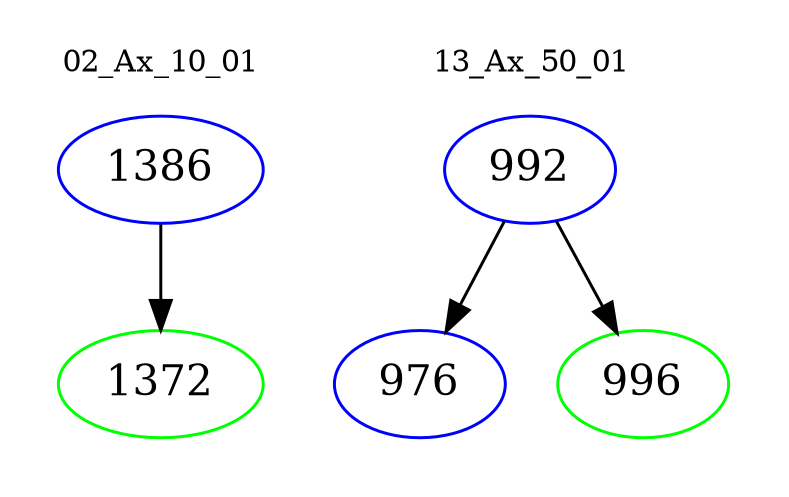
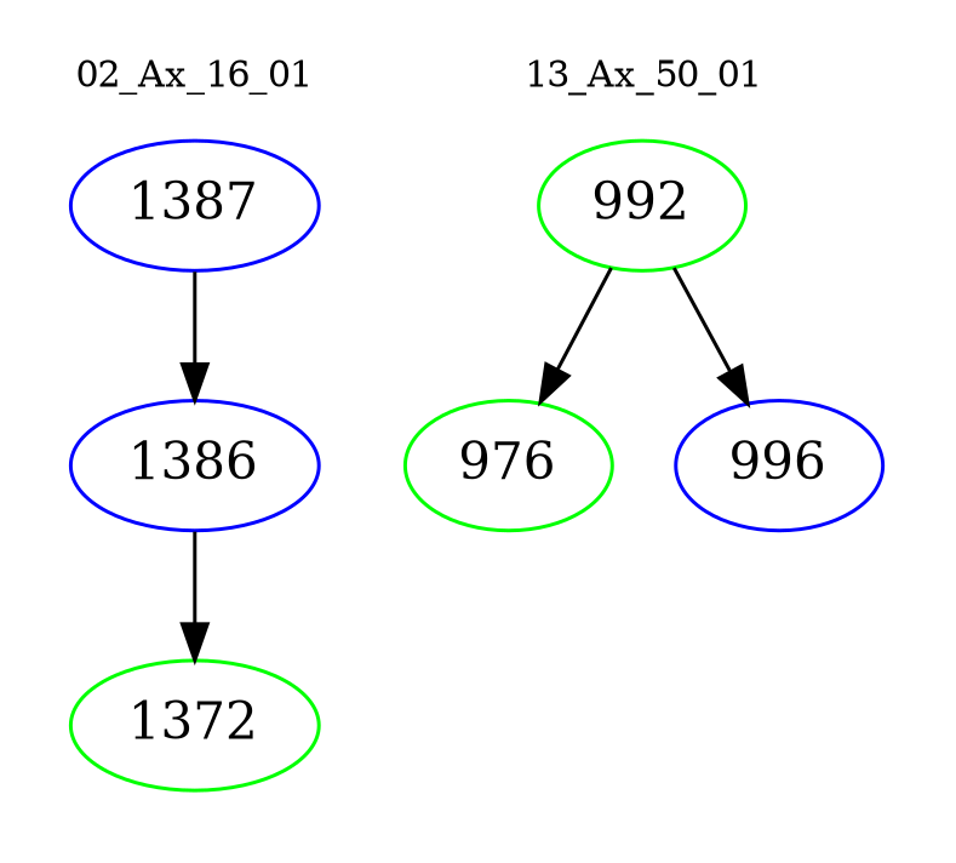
  digraph {
    node [color=blue]
    edge [color=black]
+   n1 [label=1387]
    n2 [color=green label=1372]
    n3 [label=1386]
-   n4 [label=992]
-   n5 [label=976]
-   n6 [color=green label=996]
+   n4 [color=green label=992]
+   n5 [color=green label=976]
+   n6 [label=996]
    subgraph cluster_1 {
      color=white
      fontsize=10
-     label="02_Ax_10_01"
+     label="02_Ax_16_01"
+     n1
      n2
      n3
    }
    subgraph cluster_2 {
      color=white
      fontsize=10
      label="13_Ax_50_01"
      n4
      n5
      n6
    }
+   n1 -> n3
    n3 -> n2
    n4 -> n5
    n4 -> n6
  }
